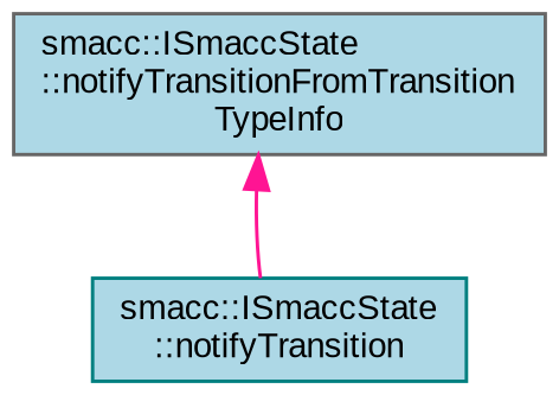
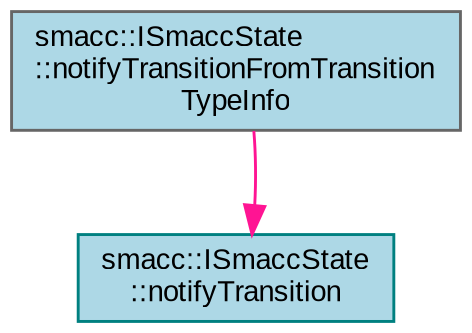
  digraph {
    rankdir=TB
    fontname="Liberation Sans"
    node [fillcolor=lightblue fontname="Liberation Sans" fontsize=10 shape=box style=filled]
    n1 [color=gray40 fontcolor=black height=0.2 label="smacc::ISmaccState\l::notifyTransitionFromTransition\lTypeInfo" width=0.4]
    n2 [color=teal height=0.2 label="smacc::ISmaccState\l::notifyTransition" width=0.4]
-   n1 -> n2 [color=deeppink dir=back fontname="Liberation Sans" fontsize=10 labelfontname=Helvetica labelfontsize=10 style=solid]
+   n2 -> n1 [color=deeppink dir=back fontname="Liberation Sans" fontsize=10 labelfontname=Helvetica labelfontsize=10 style=solid]
  }
